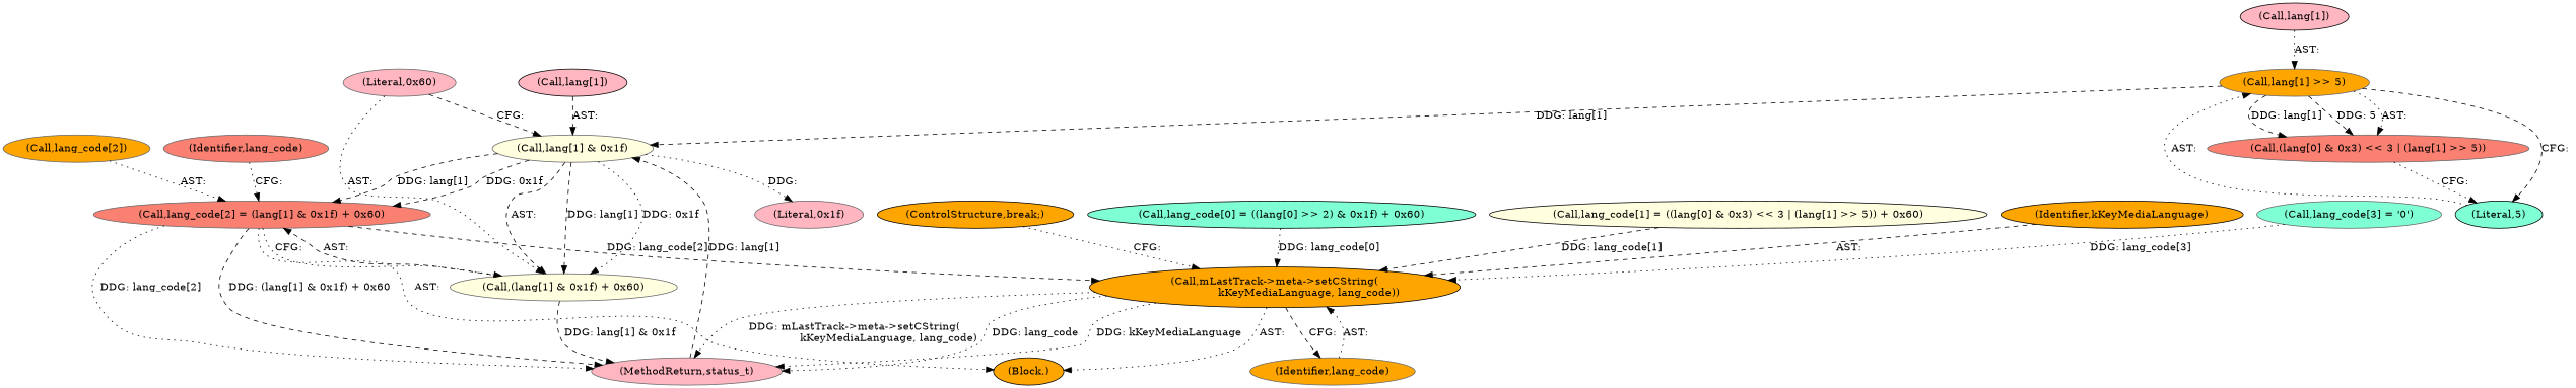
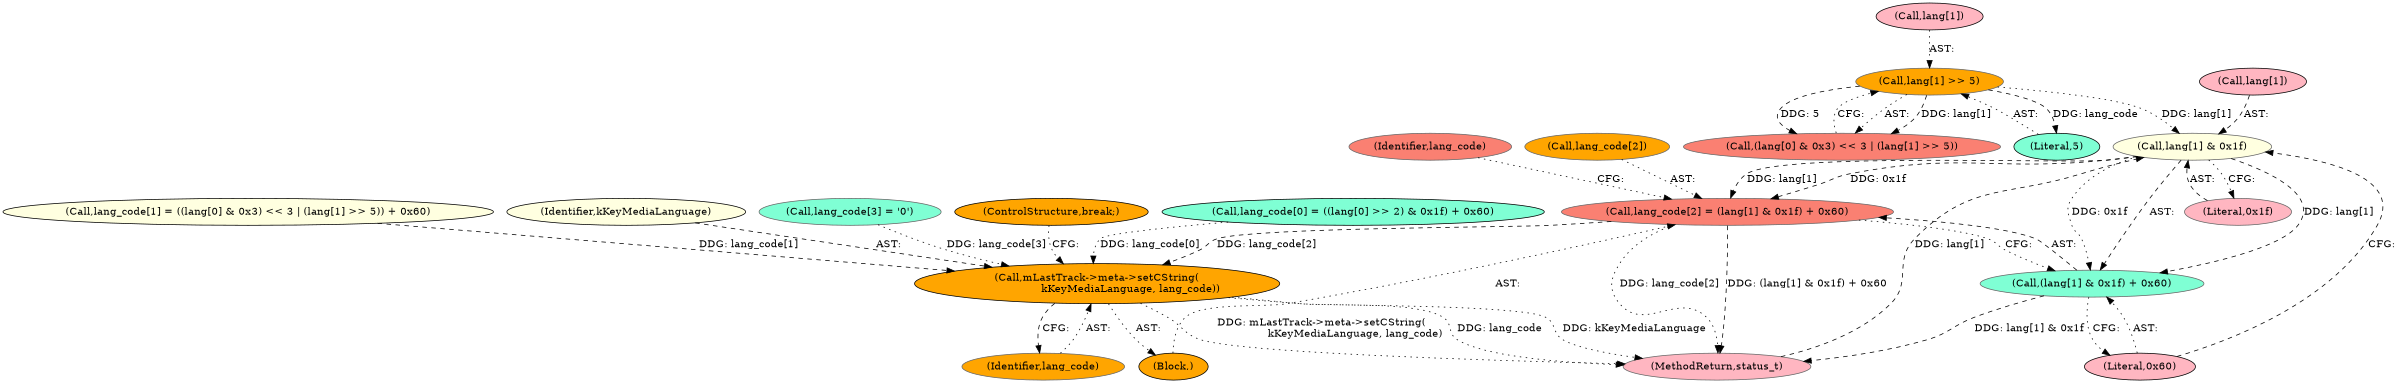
  digraph {
    node [color=gray40 fillcolor=orange style=filled]
    edge [style=dotted]
    n1 [fillcolor=lightyellow label="(Call,lang[1] & 0x1f)"]
    n2 [fillcolor=salmon label="(Call,lang_code[2] = (lang[1] & 0x1f) + 0x60)"]
-   n3 [fillcolor=lightyellow label="(Call,(lang[1] & 0x1f) + 0x60)"]
+   n3 [fillcolor=aquamarine label="(Call,(lang[1] & 0x1f) + 0x60)"]
    n4 [fillcolor=lightpink label="(Literal,0x1f)"]
    n5 [fillcolor=lightpink label="(MethodReturn,status_t)"]
    n6 [color=black label="(Call,mLastTrack->meta->setCString(\n                    kKeyMediaLanguage, lang_code))"]
    n7 [color=black label="(Block,)"]
-   n8 [fillcolor=lightpink label="(Literal,0x60)"]
+   n8 [color=black fillcolor=lightpink label="(Literal,0x60)"]
    n9 [label="(Call,lang[1] >> 5)"]
    n10 [color=black fillcolor=aquamarine label="(Literal,5)"]
    n11 [fillcolor=salmon label="(Call,(lang[0] & 0x3) << 3 | (lang[1] >> 5))"]
    n12 [label="(Identifier,lang_code)"]
    n13 [color=black fillcolor=aquamarine label="(Call,lang_code[0] = ((lang[0] >> 2) & 0x1f) + 0x60)"]
    n14 [color=black fillcolor=lightyellow label="(Call,lang_code[1] = ((lang[0] & 0x3) << 3 | (lang[1] >> 5)) + 0x60)"]
    n15 [fillcolor=salmon label="(Identifier,lang_code)"]
-   n16 [color=black label="(Identifier,kKeyMediaLanguage)"]
+   n16 [color=black fillcolor=lightyellow label="(Identifier,kKeyMediaLanguage)"]
    n17 [color=black fillcolor=lightpink label="(Call,lang[1])"]
    n18 [label="(Call,lang_code[2])"]
    n19 [fillcolor=aquamarine label="(Call,lang_code[3] = '\0')"]
    n20 [color=black fillcolor=lightpink label="(Call,lang[1])"]
    n21 [color=black label="(ControlStructure,break;)"]
    n1 -> n2 [label="DDG: lang[1]" style=dashed]
    n1 -> n2 [label="DDG: 0x1f" style=dashed]
    n1 -> n3 [label="AST: " style=dashed]
    n1 -> n3 [label="DDG: lang[1]" style=dashed]
    n1 -> n3 [label="DDG: 0x1f"]
-   n1 -> n4 [label="DDG: "]
+   n1 -> n4 [label="CFG: "]
    n2 -> n3 [label="CFG: "]
    n2 -> n5 [label="DDG: lang_code[2]"]
    n2 -> n5 [label="DDG: (lang[1] & 0x1f) + 0x60" style=dashed]
    n2 -> n6 [label="DDG: lang_code[2]" style=dashed]
-   n2 -> n7 [label="AST: "]
+   n7 -> n2 [label="AST: "]
    n3 -> n2 [label="AST: " style=dashed]
    n3 -> n5 [label="DDG: lang[1] & 0x1f" style=dashed]
+   n3 -> n8 [label="CFG: "]
+   n4 -> n1 [label="AST: " style=dashed]
    n5 -> n1 [label="DDG: lang[1]" style=dashed]
    n6 -> n5 [label="DDG: kKeyMediaLanguage"]
    n6 -> n5 [label="DDG: mLastTrack->meta->setCString(\n                    kKeyMediaLanguage, lang_code)"]
    n6 -> n5 [label="DDG: lang_code"]
    n6 -> n7 [label="AST: "]
    n6 -> n12 [label="CFG: " style=dashed]
    n8 -> n1 [label="CFG: " style=dashed]
    n8 -> n3 [label="AST: "]
-   n9 -> n1 [label="DDG: lang[1]" style=dashed]
-   n9 -> n10 [label="CFG: " style=dashed]
+   n9 -> n1 [label="DDG: lang[1]"]
+   n9 -> n10 [label="DDG: lang_code" style=dashed]
    n9 -> n11 [label="AST: "]
    n9 -> n11 [label="DDG: lang[1]" style=dashed]
    n9 -> n11 [label="DDG: 5" style=dashed]
    n10 -> n9 [label="AST: "]
-   n11 -> n10 [label="CFG: "]
+   n11 -> n9 [label="CFG: "]
    n12 -> n6 [label="AST: "]
    n13 -> n6 [label="DDG: lang_code[0]"]
    n14 -> n6 [label="DDG: lang_code[1]" style=dashed]
    n15 -> n2 [label="CFG: "]
    n16 -> n6 [label="AST: " style=dashed]
    n17 -> n9 [label="AST: "]
    n18 -> n2 [label="AST: "]
    n19 -> n6 [label="DDG: lang_code[3]"]
    n20 -> n1 [label="AST: " style=dashed]
    n21 -> n6 [label="CFG: "]
  }
